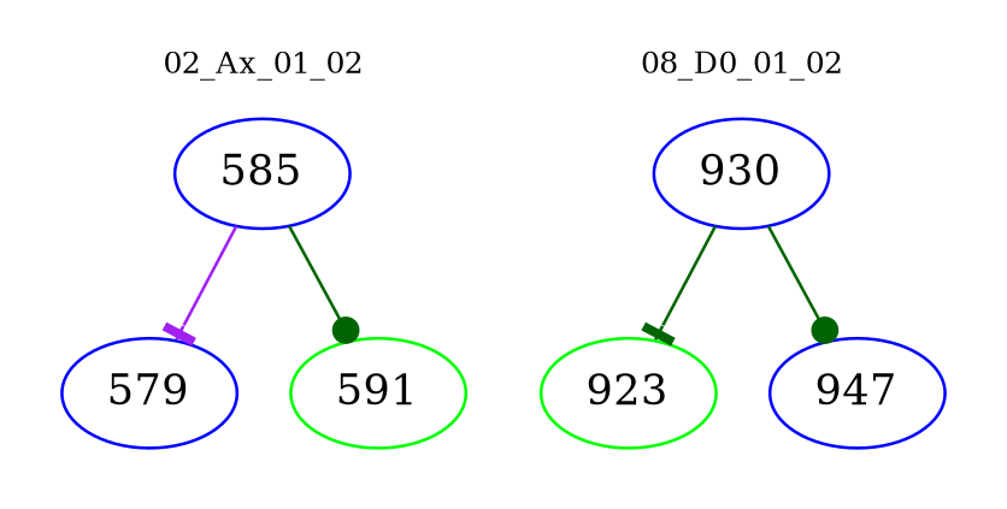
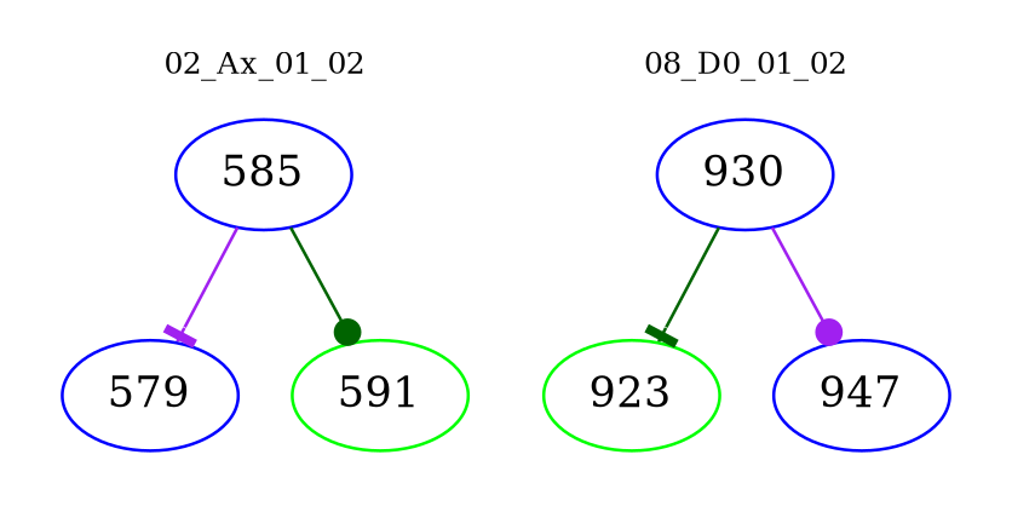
  digraph {
    node [color=blue]
    edge [arrowhead=tee color=purple]
    n1 [label=585]
    n2 [label=579]
    n3 [color=green label=591]
    n4 [label=930]
    n5 [color=green label=923]
    n6 [label=947]
    subgraph cluster_1 {
      color=white
      fontsize=10
      label="02_Ax_01_02"
      n1
      n2
      n3
    }
    subgraph cluster_2 {
      color=white
      fontsize=10
      label="08_D0_01_02"
      n4
      n5
      n6
    }
    n1 -> n2
    n1 -> n3 [arrowhead=dot color=darkgreen]
    n4 -> n5 [color=darkgreen]
-   n4 -> n6 [arrowhead=dot color=darkgreen]
+   n4 -> n6 [arrowhead=dot]
  }
